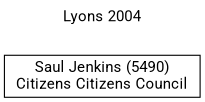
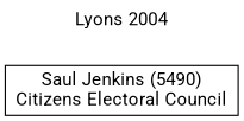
  digraph {
    label="Lyons 2004"
    labelloc=t
    mclimit=10
    fontname=Roboto
-   n1 [label="Saul Jenkins (5490)\nCitizens Citizens Council" shape=box fontname=Roboto]
+   n1 [label="Saul Jenkins (5490)\nCitizens Electoral Council" shape=box fontname=Roboto]
  }
